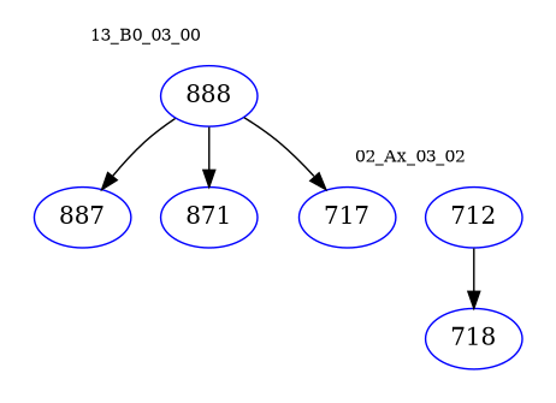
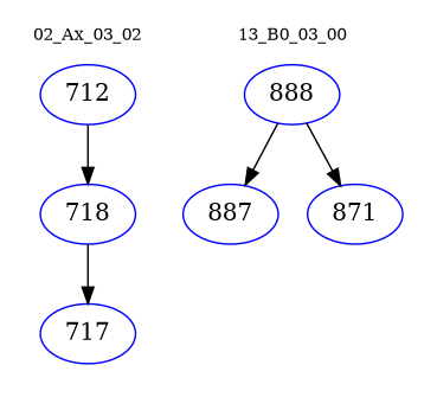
  digraph {
    node [color=blue]
    edge [color=black]
    n1 [label=712]
    n2 [label=718]
    n3 [label=717]
    n4 [label=887]
    n5 [label=888]
    n6 [label=871]
    subgraph cluster_1 {
      color=white
      fontsize=10
      label="02_Ax_03_02"
      n1
      n2
      n3
    }
    subgraph cluster_2 {
      color=white
      fontsize=10
      label="13_B0_03_00"
      n4
      n5
      n6
    }
    n1 -> n2
-   n5 -> n3
+   n2 -> n3
    n5 -> n4
    n5 -> n6
  }
